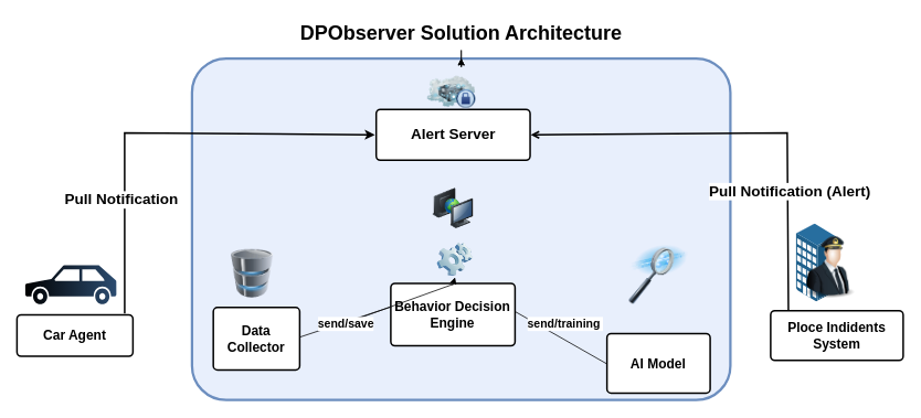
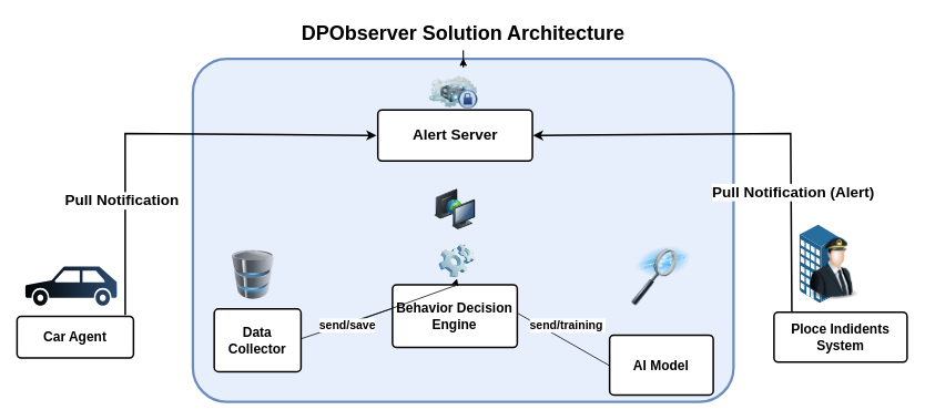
  <mxCell id="0" />
  <mxCell id="1" parent="0" />
  <mxCell id="2" value="&lt;font size=&quot;1&quot; style=&quot;&quot;&gt;&lt;b style=&quot;font-size: 16px;&quot;&gt;Ploce Indidents System&lt;/b&gt;&lt;/font&gt;" style="rounded=1;absoluteArcSize=1;html=1;arcSize=10;whiteSpace=wrap;points=[];strokeColor=inherit;fillColor=inherit;shadow=0;strokeWidth=2;" vertex="1" parent="1"><mxGeometry x="930" y="375" width="160" height="60" as="geometry" /></mxCell>
  <mxCell id="3" value="" style="rounded=1;absoluteArcSize=2;html=1;arcSize=10;strokeWidth=3;fillColor=#E8EFFC;strokeColor=#6c8ebf;" vertex="1" parent="1"><mxGeometry x="231.36" y="70" width="650" height="412.97" as="geometry" /></mxCell>
  <mxCell id="4" value="" style="html=1;shape=mxgraph.er.anchor;whiteSpace=wrap;" vertex="1" parent="3"><mxGeometry width="311.377" height="412.97" as="geometry" /></mxCell>
  <mxCell id="5" value="&lt;font size=&quot;1&quot; style=&quot;&quot;&gt;&lt;b style=&quot;font-size: 16px;&quot;&gt;AI Model&lt;/b&gt;&lt;/font&gt;" style="rounded=1;absoluteArcSize=1;html=1;arcSize=10;whiteSpace=wrap;points=[];shadow=0;strokeWidth=2;" vertex="1" parent="3"><mxGeometry x="501" y="332.68" width="124.59" height="71.84" as="geometry" /></mxCell>
  <mxCell id="6" value="&lt;font size=&quot;1&quot; style=&quot;&quot;&gt;&lt;b style=&quot;font-size: 16px;&quot;&gt;Behavior Decision Engine&lt;/b&gt;&lt;/font&gt;" style="rounded=1;absoluteArcSize=1;html=1;arcSize=10;whiteSpace=wrap;points=[];shadow=0;strokeWidth=2;" vertex="1" parent="3"><mxGeometry x="240" y="271.96" width="150" height="75.37" as="geometry" /></mxCell>
  <mxCell id="7" value="&lt;font size=&quot;1&quot; style=&quot;&quot;&gt;&lt;b style=&quot;font-size: 16px;&quot;&gt;Data Collector&lt;/b&gt;&lt;/font&gt;" style="rounded=1;absoluteArcSize=1;html=1;arcSize=10;whiteSpace=wrap;points=[];shadow=0;strokeWidth=2;" vertex="1" parent="3"><mxGeometry x="25.71" y="301.16" width="104.29" height="75.37" as="geometry" /></mxCell>
  <mxCell id="8" value="&lt;font style=&quot;font-size: 18px;&quot;&gt;&lt;b&gt;Alert Server&lt;/b&gt;&lt;/font&gt;" style="rounded=1;absoluteArcSize=1;html=1;arcSize=10;whiteSpace=wrap;points=[];shadow=0;strokeWidth=2;" vertex="1" parent="3"><mxGeometry x="222.397" y="61.514" width="185.803" height="61.442" as="geometry" /></mxCell>
  <mxCell id="9" value="" style="endArrow=classic;html=1;rounded=0;exitX=0.498;exitY=0.016;exitDx=0;exitDy=0;exitPerimeter=0;" edge="1" parent="3" source="6" target="18"><mxGeometry width="50" height="50" relative="1" as="geometry"><mxPoint x="325" y="231.666" as="sourcePoint" /><mxPoint x="286.194" y="20.145" as="targetPoint" /></mxGeometry></mxCell>
  <mxCell id="10" value="" style="image;html=1;image=img/lib/clip_art/computers/Network_2_128x128.png" vertex="1" parent="3"><mxGeometry x="291.045" y="151.087" width="48.507" height="60.435" as="geometry" /></mxCell>
  <mxCell id="11" value="" style="image;html=1;image=img/lib/clip_art/computers/Database_128x128.png" vertex="1" parent="3"><mxGeometry x="45.0" y="230.691" width="55.69" height="58.814" as="geometry" /></mxCell>
  <mxCell id="12" value="" style="endArrow=classic;html=1;rounded=0;entryX=0.497;entryY=1.031;entryDx=0;entryDy=0;entryPerimeter=0;exitX=0.497;exitY=0.033;exitDx=0;exitDy=0;exitPerimeter=0;" edge="1" parent="3" source="6" target="13"><mxGeometry width="50" height="50" relative="1" as="geometry"><mxPoint x="508.358" y="314.26" as="sourcePoint" /><mxPoint x="508.358" y="190.369" as="targetPoint" /></mxGeometry></mxCell>
  <mxCell id="13" value="" style="image;html=1;image=img/lib/clip_art/computers/Software_128x128.png" vertex="1" parent="3"><mxGeometry x="295.891" y="222.943" width="43.657" height="40.29" as="geometry" /></mxCell>
  <mxCell id="14" value="" style="image;html=1;image=img/lib/clip_art/networking/Cloud_Server_Private_128x128.png" vertex="1" parent="3"><mxGeometry x="284.343" y="10.961" width="58.209" height="60.435" as="geometry" /></mxCell>
  <mxCell id="15" value="" style="image;html=1;image=img/lib/clip_art/computers/Data_Filtering_128x128.png" vertex="1" parent="3"><mxGeometry x="528.04" y="222.94" width="71.96" height="77.06" as="geometry" /></mxCell>
  <mxCell id="16" value="" style="endArrow=none;html=1;rounded=0;exitX=1.002;exitY=0.474;exitDx=0;exitDy=0;exitPerimeter=0;entryX=-0.008;entryY=0.383;entryDx=0;entryDy=0;entryPerimeter=0;" edge="1" parent="3" source="7" target="6"><mxGeometry width="50" height="50" relative="1" as="geometry"><mxPoint x="291.045" y="221.594" as="sourcePoint" /><mxPoint x="339.552" y="171.231" as="targetPoint" /></mxGeometry></mxCell>
  <mxCell id="17" value="" style="endArrow=none;html=1;rounded=0;exitX=-0.001;exitY=0.509;exitDx=0;exitDy=0;exitPerimeter=0;entryX=0.999;entryY=0.45;entryDx=0;entryDy=0;entryPerimeter=0;" edge="1" parent="3" source="5" target="6"><mxGeometry width="50" height="50" relative="1" as="geometry"><mxPoint x="216.343" y="346.492" as="sourcePoint" /><mxPoint x="232.836" y="311.238" as="targetPoint" /></mxGeometry></mxCell>
  <mxCell id="18" value="&lt;font style=&quot;font-size: 14px;&quot;&gt;&lt;b&gt;send/save&lt;/b&gt;&lt;/font&gt;" style="edgeLabel;resizable=0;html=1;align=center;verticalAlign=middle;" connectable="0" vertex="1" parent="3"><mxGeometry x="185.001" y="320.004" as="geometry" /></mxCell>
  <mxCell id="19" value="&lt;font style=&quot;font-size: 14px;&quot;&gt;&lt;b&gt;send/training&amp;nbsp;&lt;/b&gt;&lt;/font&gt;" style="edgeLabel;resizable=0;html=1;align=center;verticalAlign=middle;rotation=0;" connectable="0" vertex="1" parent="3"><mxGeometry x="448.001" y="323.004" as="geometry"><mxPoint x="2" y="-3" as="offset" /></mxGeometry></mxCell>
  <mxCell id="20" value="" style="group" vertex="1" connectable="0" parent="1"><mxGeometry x="960" y="270" width="82.26" height="94.17" as="geometry" /></mxCell>
  <mxCell id="21" value="" style="image;points=[];aspect=fixed;html=1;align=center;shadow=0;dashed=0;image=img/lib/allied_telesis/buildings/Apartments.svg;" vertex="1" parent="20"><mxGeometry x="0.904" width="48.425" height="94.165" as="geometry" /></mxCell>
  <mxCell id="22" value="" style="image;html=1;image=img/lib/clip_art/people/Pilot_Man_128x128.png" vertex="1" parent="20"><mxGeometry y="13.316" width="82.26" height="77.591" as="geometry" /></mxCell>
  <mxCell id="23" value="&lt;font size=&quot;1&quot; style=&quot;&quot;&gt;&lt;b style=&quot;font-size: 16px;&quot;&gt;Car Agent&lt;/b&gt;&lt;/font&gt;" style="rounded=1;absoluteArcSize=1;html=1;arcSize=10;whiteSpace=wrap;points=[];strokeColor=inherit;fillColor=inherit;shadow=0;strokeWidth=2;" vertex="1" parent="1"><mxGeometry x="20" y="380" width="140" height="50" as="geometry" /></mxCell>
  <mxCell id="24" value="" style="shape=mxgraph.signs.transportation.car_3;html=1;pointerEvents=1;fillColor=#000000;strokeColor=none;verticalLabelPosition=bottom;verticalAlign=top;align=center;sketch=0;gradientColor=#2C4C70;gradientDirection=east;" vertex="1" parent="1"><mxGeometry x="30" y="320" width="110" height="47.14" as="geometry" /></mxCell>
  <mxCell id="25" value="" style="endArrow=classic;html=1;rounded=0;exitX=0.929;exitY=-0.034;exitDx=0;exitDy=0;exitPerimeter=0;strokeWidth=2;entryX=-0.009;entryY=0.502;entryDx=0;entryDy=0;entryPerimeter=0;" edge="1" parent="1" source="23" target="8"><mxGeometry relative="1" as="geometry"><mxPoint x="500" y="280" as="sourcePoint" /><mxPoint x="440" y="160" as="targetPoint" /><Array as="points"><mxPoint x="150" y="160" /></Array></mxGeometry></mxCell>
  <mxCell id="26" value="&lt;font style=&quot;font-size: 18px;&quot;&gt;&lt;b&gt;Pull Notification&lt;/b&gt;&lt;/font&gt;" style="edgeLabel;resizable=0;html=1;align=center;verticalAlign=middle;" connectable="0" vertex="1" parent="25"><mxGeometry relative="1" as="geometry"><mxPoint x="-46" y="80" as="offset" /></mxGeometry></mxCell>
- <mxCell id="27" value="" style="endArrow=open;html=1;rounded=0;strokeWidth=2;entryX=1.004;entryY=0.502;entryDx=0;entryDy=0;entryPerimeter=0;exitX=0.134;exitY=-0.004;exitDx=0;exitDy=0;exitPerimeter=0;" edge="1" parent="1" source="2" target="8"><mxGeometry relative="1" as="geometry"><mxPoint x="950" y="370" as="sourcePoint" /><mxPoint x="630" y="170" as="targetPoint" /><Array as="points"><mxPoint x="950" y="160" /></Array></mxGeometry></mxCell>
+ <mxCell id="27" value="" style="endArrow=classic;html=1;rounded=0;strokeWidth=2;entryX=1.004;entryY=0.502;entryDx=0;entryDy=0;entryPerimeter=0;exitX=0.134;exitY=-0.004;exitDx=0;exitDy=0;exitPerimeter=0;" edge="1" parent="1" source="2" target="8"><mxGeometry relative="1" as="geometry"><mxPoint x="950" y="370" as="sourcePoint" /><mxPoint x="630" y="170" as="targetPoint" /><Array as="points"><mxPoint x="950" y="160" /></Array></mxGeometry></mxCell>
  <mxCell id="28" value="&lt;font style=&quot;font-size: 18px;&quot;&gt;&lt;b&gt;Pull Notification (Alert)&lt;/b&gt;&lt;/font&gt;" style="edgeLabel;resizable=0;html=1;align=center;verticalAlign=middle;" connectable="0" vertex="1" parent="27"><mxGeometry relative="1" as="geometry"><mxPoint x="50" y="70" as="offset" /></mxGeometry></mxCell>
  <mxCell id="29" value="" style="edgeStyle=orthogonalEdgeStyle;rounded=0;orthogonalLoop=1;jettySize=auto;html=1;" edge="1" parent="1" source="31" target="3"><mxGeometry relative="1" as="geometry" /></mxCell>
  <mxCell id="30" value="" style="edgeStyle=orthogonalEdgeStyle;rounded=0;orthogonalLoop=1;jettySize=auto;html=1;" edge="1" parent="1" source="31" target="3"><mxGeometry relative="1" as="geometry" /></mxCell>
  <mxCell id="31" value="DPObserver Solution Architecture" style="text;strokeColor=none;fillColor=none;html=1;fontSize=24;fontStyle=1;verticalAlign=middle;align=center;" vertex="1" parent="1"><mxGeometry x="492.72" y="20" width="127.28" height="40" as="geometry" /></mxCell>
